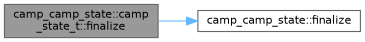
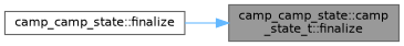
  digraph {
    rankdir=LR
    node [fontname=Helvetica fontsize=10 shape=box style=filled]
    n1 [color=gray40 fillcolor=grey60 fontcolor=black height=0.2 label="camp_camp_state::camp\l_state_t::finalize" width=0.4]
    n2 [color=grey40 fillcolor=white height=0.2 label="camp_camp_state::finalize" width=0.4]
-   n1 -> n2 [color=steelblue1 fontname=Helvetica fontsize=10 labelfontname=Helvetica labelfontsize=10 style=solid]
+   n2 -> n1 [color=steelblue1 fontname=Helvetica fontsize=10 labelfontname=Helvetica labelfontsize=10 style=solid]
  }
